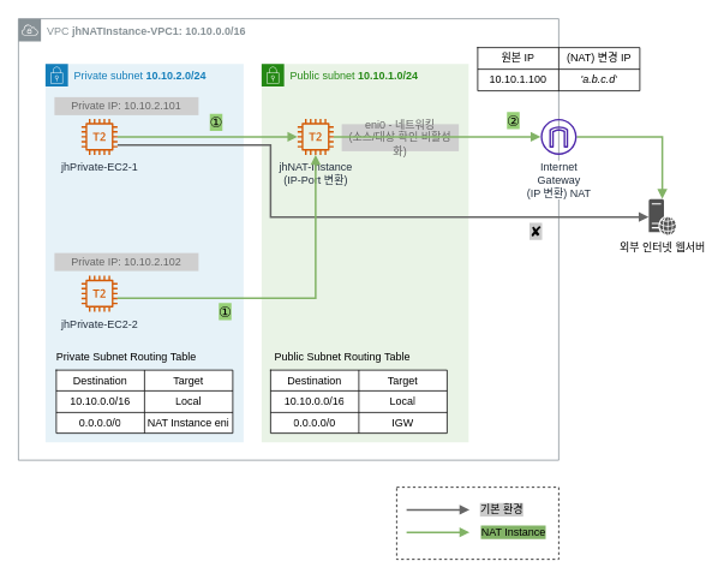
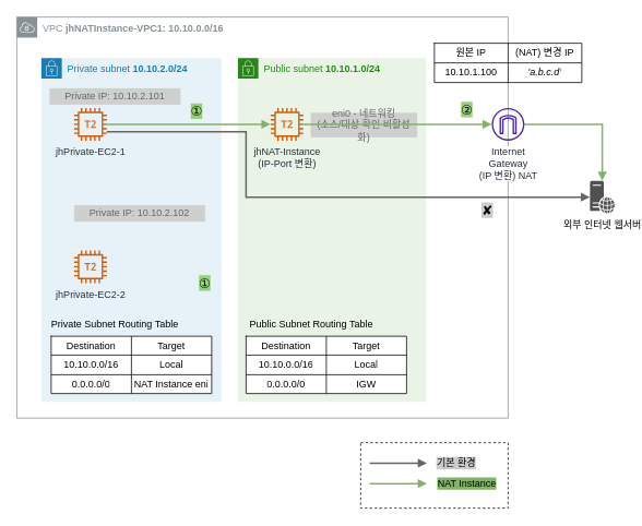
  <mxCell id="0" />
  <mxCell id="1" parent="0" />
  <mxCell id="2" value="VPC &lt;b&gt;jhNATInstance-VPC1: 10.10.0.0/16&lt;/b&gt;" style="sketch=0;outlineConnect=0;gradientColor=none;html=1;whiteSpace=wrap;fontSize=12;fontStyle=0;shape=mxgraph.aws4.group;grIcon=mxgraph.aws4.group_vpc;strokeColor=#879196;fillColor=none;verticalAlign=top;align=left;spacingLeft=30;fontColor=#879196;dashed=0;" parent="1" vertex="1"><mxGeometry x="20" y="20" width="600" height="490" as="geometry" /></mxCell>
  <mxCell id="3" value="Private subnet &lt;b&gt;10.10.2.0/24&lt;/b&gt;" style="points=[[0,0],[0.25,0],[0.5,0],[0.75,0],[1,0],[1,0.25],[1,0.5],[1,0.75],[1,1],[0.75,1],[0.5,1],[0.25,1],[0,1],[0,0.75],[0,0.5],[0,0.25]];outlineConnect=0;gradientColor=none;html=1;whiteSpace=wrap;fontSize=12;fontStyle=0;container=1;pointerEvents=0;collapsible=0;recursiveResize=0;shape=mxgraph.aws4.group;grIcon=mxgraph.aws4.group_security_group;grStroke=0;strokeColor=#147EBA;fillColor=#E6F2F8;verticalAlign=top;align=left;spacingLeft=30;fontColor=#147EBA;dashed=0;" parent="1" vertex="1"><mxGeometry x="50" y="70" width="220" height="420" as="geometry" /></mxCell>
  <mxCell id="4" value="jhPrivate-EC2-2" style="sketch=0;outlineConnect=0;fontColor=#232F3E;gradientColor=none;fillColor=#D45B07;strokeColor=none;dashed=0;verticalLabelPosition=bottom;verticalAlign=top;align=center;html=1;fontSize=12;fontStyle=0;aspect=fixed;pointerEvents=1;shape=mxgraph.aws4.t2_instance;" parent="3" vertex="1"><mxGeometry x="40" y="235" width="40" height="40" as="geometry" /></mxCell>
  <mxCell id="5" value="Private IP: 10.10.2.101" style="text;html=1;strokeColor=none;fillColor=#CFCFCF;align=center;verticalAlign=middle;whiteSpace=wrap;rounded=0;fontColor=#666666;" parent="3" vertex="1"><mxGeometry x="10" y="37" width="160" height="20" as="geometry" /></mxCell>
  <mxCell id="6" value="Private Subnet Routing Table" style="text;html=1;strokeColor=none;fillColor=none;align=center;verticalAlign=middle;whiteSpace=wrap;rounded=0;fontColor=#000000;" parent="3" vertex="1"><mxGeometry y="320" width="180" height="10" as="geometry" /></mxCell>
  <mxCell id="7" value="①" style="text;html=1;strokeColor=none;fillColor=none;align=center;verticalAlign=middle;whiteSpace=wrap;rounded=0;fontSize=16;labelBackgroundColor=#97D077;" parent="3" vertex="1"><mxGeometry x="170" y="50" width="40" height="30" as="geometry" /></mxCell>
  <mxCell id="8" value="①" style="text;html=1;strokeColor=none;fillColor=none;align=center;verticalAlign=middle;whiteSpace=wrap;rounded=0;fontSize=16;labelBackgroundColor=#97D077;" parent="3" vertex="1"><mxGeometry x="180" y="260" width="40" height="30" as="geometry" /></mxCell>
- <mxCell id="9" value="Private IP: 10.10.2.102" style="text;html=1;strokeColor=none;fillColor=#CFCFCF;align=center;verticalAlign=middle;whiteSpace=wrap;rounded=0;fontColor=#666666;" parent="3" vertex="1"><mxGeometry x="10" y="210" width="160" height="20" as="geometry" /></mxCell>
+ <mxCell id="9" value="Private IP: 10.10.2.102" style="text;html=1;strokeColor=none;fillColor=#CFCFCF;align=center;verticalAlign=middle;whiteSpace=wrap;rounded=0;fontColor=#666666;" parent="3" vertex="1"><mxGeometry x="40" y="180" width="160" height="20" as="geometry" /></mxCell>
  <mxCell id="10" value="Public subnet &lt;b&gt;10.10.1.0/24&lt;/b&gt;" style="points=[[0,0],[0.25,0],[0.5,0],[0.75,0],[1,0],[1,0.25],[1,0.5],[1,0.75],[1,1],[0.75,1],[0.5,1],[0.25,1],[0,1],[0,0.75],[0,0.5],[0,0.25]];outlineConnect=0;gradientColor=none;html=1;whiteSpace=wrap;fontSize=12;fontStyle=0;container=1;pointerEvents=0;collapsible=0;recursiveResize=0;shape=mxgraph.aws4.group;grIcon=mxgraph.aws4.group_security_group;grStroke=0;strokeColor=#248814;fillColor=#E9F3E6;verticalAlign=top;align=left;spacingLeft=30;fontColor=#248814;dashed=0;" parent="1" vertex="1"><mxGeometry x="290" y="70" width="230" height="420" as="geometry" /></mxCell>
  <mxCell id="11" value="Public Subnet Routing Table" style="text;html=1;strokeColor=none;fillColor=none;align=center;verticalAlign=middle;whiteSpace=wrap;rounded=0;fontColor=#000000;" parent="10" vertex="1"><mxGeometry y="320" width="180" height="10" as="geometry" /></mxCell>
  <mxCell id="12" value="eni0 - 네트워킹&lt;br&gt;(소스/대상 확인 비활성화)" style="text;html=1;strokeColor=none;fillColor=#CFCFCF;align=center;verticalAlign=middle;whiteSpace=wrap;rounded=0;fontColor=#666666;" parent="10" vertex="1"><mxGeometry x="89" y="67" width="130" height="30" as="geometry" /></mxCell>
  <mxCell id="13" style="edgeStyle=orthogonalEdgeStyle;rounded=0;orthogonalLoop=1;jettySize=auto;html=1;fillColor=#f5f5f5;strokeColor=#666666;strokeWidth=2;endArrow=block;endFill=1;" parent="1" source="47" target="45" edge="1"><mxGeometry relative="1" as="geometry"><Array as="points"><mxPoint x="300" y="160" /><mxPoint x="300" y="240" /></Array></mxGeometry></mxCell>
  <mxCell id="14" style="edgeStyle=orthogonalEdgeStyle;rounded=0;orthogonalLoop=1;jettySize=auto;html=1;strokeWidth=2;endArrow=block;endFill=1;fillColor=#d5e8d4;strokeColor=#82b366;" parent="1" source="15" target="17" edge="1"><mxGeometry relative="1" as="geometry" /></mxCell>
  <mxCell id="15" value="jhNAT-Instance&lt;br&gt;(IP-Port 변환)" style="sketch=0;outlineConnect=0;fontColor=#232F3E;gradientColor=none;fillColor=#D45B07;strokeColor=none;dashed=0;verticalLabelPosition=bottom;verticalAlign=top;align=center;html=1;fontSize=12;fontStyle=0;aspect=fixed;pointerEvents=1;shape=mxgraph.aws4.t2_instance;" parent="1" vertex="1"><mxGeometry x="330" y="131" width="40" height="40" as="geometry" /></mxCell>
  <mxCell id="16" style="edgeStyle=orthogonalEdgeStyle;rounded=0;orthogonalLoop=1;jettySize=auto;html=1;strokeWidth=2;endArrow=block;endFill=1;fillColor=#d5e8d4;strokeColor=#82b366;" parent="1" source="17" target="45" edge="1"><mxGeometry relative="1" as="geometry" /></mxCell>
  <mxCell id="17" value="Internet&lt;br&gt;Gateway&lt;br&gt;(IP 변환) NAT" style="sketch=0;outlineConnect=0;fontColor=#232F3E;gradientColor=none;fillColor=#4D27AA;strokeColor=none;dashed=0;verticalLabelPosition=bottom;verticalAlign=top;align=center;html=1;fontSize=12;fontStyle=0;aspect=fixed;pointerEvents=1;shape=mxgraph.aws4.internet_gateway;rounded=0;shadow=0;labelBackgroundColor=default;" parent="1" vertex="1"><mxGeometry x="600" y="131" width="40" height="40" as="geometry" /></mxCell>
  <mxCell id="18" value="" style="shape=table;startSize=0;container=1;collapsible=0;childLayout=tableLayout;fontColor=#000000;" parent="1" vertex="1"><mxGeometry x="62" y="410" width="196" height="70" as="geometry" /></mxCell>
  <mxCell id="19" value="" style="shape=tableRow;horizontal=0;startSize=0;swimlaneHead=0;swimlaneBody=0;top=0;left=0;bottom=0;right=0;collapsible=0;dropTarget=0;fillColor=none;points=[[0,0.5],[1,0.5]];portConstraint=eastwest;fontColor=#666666;" parent="18" vertex="1"><mxGeometry width="196" height="23" as="geometry" /></mxCell>
  <mxCell id="20" value="Destination" style="shape=partialRectangle;html=1;whiteSpace=wrap;connectable=0;overflow=hidden;fillColor=none;top=0;left=0;bottom=0;right=0;pointerEvents=1;fontColor=#000000;" parent="19" vertex="1"><mxGeometry width="98" height="23" as="geometry"><mxRectangle width="98" height="23" as="alternateBounds" /></mxGeometry></mxCell>
  <mxCell id="21" value="Target" style="shape=partialRectangle;html=1;whiteSpace=wrap;connectable=0;overflow=hidden;fillColor=none;top=0;left=0;bottom=0;right=0;pointerEvents=1;fontColor=#000000;" parent="19" vertex="1"><mxGeometry x="98" width="98" height="23" as="geometry"><mxRectangle width="98" height="23" as="alternateBounds" /></mxGeometry></mxCell>
  <mxCell id="22" value="" style="shape=tableRow;horizontal=0;startSize=0;swimlaneHead=0;swimlaneBody=0;top=0;left=0;bottom=0;right=0;collapsible=0;dropTarget=0;fillColor=none;points=[[0,0.5],[1,0.5]];portConstraint=eastwest;fontColor=#666666;" parent="18" vertex="1"><mxGeometry y="23" width="196" height="24" as="geometry" /></mxCell>
  <mxCell id="23" value="10.10.0.0/16" style="shape=partialRectangle;html=1;whiteSpace=wrap;connectable=0;overflow=hidden;fillColor=none;top=0;left=0;bottom=0;right=0;pointerEvents=1;fontColor=#000000;" parent="22" vertex="1"><mxGeometry width="98" height="24" as="geometry"><mxRectangle width="98" height="24" as="alternateBounds" /></mxGeometry></mxCell>
  <mxCell id="24" value="Local" style="shape=partialRectangle;html=1;whiteSpace=wrap;connectable=0;overflow=hidden;fillColor=none;top=0;left=0;bottom=0;right=0;pointerEvents=1;fontColor=#000000;" parent="22" vertex="1"><mxGeometry x="98" width="98" height="24" as="geometry"><mxRectangle width="98" height="24" as="alternateBounds" /></mxGeometry></mxCell>
  <mxCell id="25" value="" style="shape=tableRow;horizontal=0;startSize=0;swimlaneHead=0;swimlaneBody=0;top=0;left=0;bottom=0;right=0;collapsible=0;dropTarget=0;fillColor=none;points=[[0,0.5],[1,0.5]];portConstraint=eastwest;fontColor=#666666;" parent="18" vertex="1"><mxGeometry y="47" width="196" height="23" as="geometry" /></mxCell>
  <mxCell id="26" value="0.0.0.0/0" style="shape=partialRectangle;html=1;whiteSpace=wrap;connectable=0;overflow=hidden;fillColor=none;top=0;left=0;bottom=0;right=0;pointerEvents=1;fontColor=#000000;" parent="25" vertex="1"><mxGeometry width="98" height="23" as="geometry"><mxRectangle width="98" height="23" as="alternateBounds" /></mxGeometry></mxCell>
  <mxCell id="27" value="NAT Instance eni" style="shape=partialRectangle;html=1;whiteSpace=wrap;connectable=0;overflow=hidden;fillColor=none;top=0;left=0;bottom=0;right=0;pointerEvents=1;fontColor=#000000;" parent="25" vertex="1"><mxGeometry x="98" width="98" height="23" as="geometry"><mxRectangle width="98" height="23" as="alternateBounds" /></mxGeometry></mxCell>
  <mxCell id="28" value="" style="shape=table;startSize=0;container=1;collapsible=0;childLayout=tableLayout;fontColor=#000000;" parent="1" vertex="1"><mxGeometry x="300" y="410" width="196" height="70" as="geometry" /></mxCell>
  <mxCell id="29" value="" style="shape=tableRow;horizontal=0;startSize=0;swimlaneHead=0;swimlaneBody=0;top=0;left=0;bottom=0;right=0;collapsible=0;dropTarget=0;fillColor=none;points=[[0,0.5],[1,0.5]];portConstraint=eastwest;fontColor=#666666;" parent="28" vertex="1"><mxGeometry width="196" height="23" as="geometry" /></mxCell>
  <mxCell id="30" value="Destination" style="shape=partialRectangle;html=1;whiteSpace=wrap;connectable=0;overflow=hidden;fillColor=none;top=0;left=0;bottom=0;right=0;pointerEvents=1;fontColor=#000000;" parent="29" vertex="1"><mxGeometry width="98" height="23" as="geometry"><mxRectangle width="98" height="23" as="alternateBounds" /></mxGeometry></mxCell>
  <mxCell id="31" value="Target" style="shape=partialRectangle;html=1;whiteSpace=wrap;connectable=0;overflow=hidden;fillColor=none;top=0;left=0;bottom=0;right=0;pointerEvents=1;fontColor=#000000;" parent="29" vertex="1"><mxGeometry x="98" width="98" height="23" as="geometry"><mxRectangle width="98" height="23" as="alternateBounds" /></mxGeometry></mxCell>
  <mxCell id="32" value="" style="shape=tableRow;horizontal=0;startSize=0;swimlaneHead=0;swimlaneBody=0;top=0;left=0;bottom=0;right=0;collapsible=0;dropTarget=0;fillColor=none;points=[[0,0.5],[1,0.5]];portConstraint=eastwest;fontColor=#666666;" parent="28" vertex="1"><mxGeometry y="23" width="196" height="24" as="geometry" /></mxCell>
  <mxCell id="33" value="10.10.0.0/16" style="shape=partialRectangle;html=1;whiteSpace=wrap;connectable=0;overflow=hidden;fillColor=none;top=0;left=0;bottom=0;right=0;pointerEvents=1;fontColor=#000000;" parent="32" vertex="1"><mxGeometry width="98" height="24" as="geometry"><mxRectangle width="98" height="24" as="alternateBounds" /></mxGeometry></mxCell>
  <mxCell id="34" value="Local" style="shape=partialRectangle;html=1;whiteSpace=wrap;connectable=0;overflow=hidden;fillColor=none;top=0;left=0;bottom=0;right=0;pointerEvents=1;fontColor=#000000;" parent="32" vertex="1"><mxGeometry x="98" width="98" height="24" as="geometry"><mxRectangle width="98" height="24" as="alternateBounds" /></mxGeometry></mxCell>
  <mxCell id="35" value="" style="shape=tableRow;horizontal=0;startSize=0;swimlaneHead=0;swimlaneBody=0;top=0;left=0;bottom=0;right=0;collapsible=0;dropTarget=0;fillColor=none;points=[[0,0.5],[1,0.5]];portConstraint=eastwest;fontColor=#666666;" parent="28" vertex="1"><mxGeometry y="47" width="196" height="23" as="geometry" /></mxCell>
  <mxCell id="36" value="0.0.0.0/0" style="shape=partialRectangle;html=1;whiteSpace=wrap;connectable=0;overflow=hidden;fillColor=none;top=0;left=0;bottom=0;right=0;pointerEvents=1;fontColor=#000000;" parent="35" vertex="1"><mxGeometry width="98" height="23" as="geometry"><mxRectangle width="98" height="23" as="alternateBounds" /></mxGeometry></mxCell>
  <mxCell id="37" value="IGW" style="shape=partialRectangle;html=1;whiteSpace=wrap;connectable=0;overflow=hidden;fillColor=none;top=0;left=0;bottom=0;right=0;pointerEvents=1;fontColor=#000000;" parent="35" vertex="1"><mxGeometry x="98" width="98" height="23" as="geometry"><mxRectangle width="98" height="23" as="alternateBounds" /></mxGeometry></mxCell>
  <mxCell id="38" value="" style="shape=table;startSize=0;container=1;collapsible=0;childLayout=tableLayout;fontColor=#000000;" parent="1" vertex="1"><mxGeometry x="530" y="52" width="180" height="48" as="geometry" /></mxCell>
  <mxCell id="39" value="" style="shape=tableRow;horizontal=0;startSize=0;swimlaneHead=0;swimlaneBody=0;top=0;left=0;bottom=0;right=0;collapsible=0;dropTarget=0;fillColor=none;points=[[0,0.5],[1,0.5]];portConstraint=eastwest;fontColor=#000000;" parent="38" vertex="1"><mxGeometry width="180" height="24" as="geometry" /></mxCell>
  <mxCell id="40" value="원본 IP" style="shape=partialRectangle;html=1;whiteSpace=wrap;connectable=0;overflow=hidden;fillColor=none;top=0;left=0;bottom=0;right=0;pointerEvents=1;fontColor=#000000;" parent="39" vertex="1"><mxGeometry width="90" height="24" as="geometry"><mxRectangle width="90" height="24" as="alternateBounds" /></mxGeometry></mxCell>
  <mxCell id="41" value="(NAT) 변경 IP" style="shape=partialRectangle;html=1;whiteSpace=wrap;connectable=0;overflow=hidden;fillColor=none;top=0;left=0;bottom=0;right=0;pointerEvents=1;fontColor=#000000;" parent="39" vertex="1"><mxGeometry x="90" width="90" height="24" as="geometry"><mxRectangle width="90" height="24" as="alternateBounds" /></mxGeometry></mxCell>
  <mxCell id="42" value="" style="shape=tableRow;horizontal=0;startSize=0;swimlaneHead=0;swimlaneBody=0;top=0;left=0;bottom=0;right=0;collapsible=0;dropTarget=0;fillColor=none;points=[[0,0.5],[1,0.5]];portConstraint=eastwest;fontColor=#000000;" parent="38" vertex="1"><mxGeometry y="24" width="180" height="24" as="geometry" /></mxCell>
  <mxCell id="43" value="10.10.1.100" style="shape=partialRectangle;html=1;whiteSpace=wrap;connectable=0;overflow=hidden;fillColor=none;top=0;left=0;bottom=0;right=0;pointerEvents=1;fontColor=#000000;" parent="42" vertex="1"><mxGeometry width="90" height="24" as="geometry"><mxRectangle width="90" height="24" as="alternateBounds" /></mxGeometry></mxCell>
  <mxCell id="44" value="&lt;i&gt;'a.b.c.d'&lt;/i&gt;" style="shape=partialRectangle;html=1;whiteSpace=wrap;connectable=0;overflow=hidden;fillColor=none;top=0;left=0;bottom=0;right=0;pointerEvents=1;fontColor=#000000;" parent="42" vertex="1"><mxGeometry x="90" width="90" height="24" as="geometry"><mxRectangle width="90" height="24" as="alternateBounds" /></mxGeometry></mxCell>
  <mxCell id="45" value="외부 인터넷 웹서버" style="sketch=0;pointerEvents=1;shadow=0;dashed=0;html=1;strokeColor=none;fillColor=#505050;labelPosition=center;verticalLabelPosition=bottom;verticalAlign=top;outlineConnect=0;align=center;shape=mxgraph.office.servers.web_server;" parent="1" vertex="1"><mxGeometry x="720" y="220" width="30" height="40" as="geometry" /></mxCell>
  <mxCell id="46" style="edgeStyle=orthogonalEdgeStyle;rounded=0;orthogonalLoop=1;jettySize=auto;html=1;strokeWidth=2;endArrow=block;endFill=1;fillColor=#d5e8d4;strokeColor=#82b366;" parent="1" source="47" target="15" edge="1"><mxGeometry relative="1" as="geometry" /></mxCell>
  <mxCell id="47" value="jhPrivate-EC2-1" style="sketch=0;outlineConnect=0;fontColor=#232F3E;gradientColor=none;fillColor=#D45B07;strokeColor=none;dashed=0;verticalLabelPosition=bottom;verticalAlign=top;align=center;html=1;fontSize=12;fontStyle=0;aspect=fixed;pointerEvents=1;shape=mxgraph.aws4.t2_instance;" parent="1" vertex="1"><mxGeometry x="90" y="131" width="40" height="40" as="geometry" /></mxCell>
  <mxCell id="48" value="" style="rounded=0;whiteSpace=wrap;html=1;labelBackgroundColor=none;fontColor=#000000;dashed=1;" parent="1" vertex="1"><mxGeometry x="440" y="540" width="180" height="80" as="geometry" /></mxCell>
  <mxCell id="49" value="" style="endArrow=block;html=1;rounded=0;strokeColor=#666666;strokeWidth=2;endFill=1;fillColor=#f5f5f5;" parent="1" edge="1"><mxGeometry width="50" height="50" relative="1" as="geometry"><mxPoint x="451" y="565" as="sourcePoint" /><mxPoint x="521" y="565" as="targetPoint" /></mxGeometry></mxCell>
  <mxCell id="50" value="기본 환경" style="text;html=1;strokeColor=none;fillColor=none;align=center;verticalAlign=middle;whiteSpace=wrap;rounded=0;fontColor=#000000;labelBackgroundColor=#CCCCCC;" parent="1" vertex="1"><mxGeometry x="527" y="550" width="60" height="30" as="geometry" /></mxCell>
  <mxCell id="51" value="" style="endArrow=block;html=1;rounded=0;strokeColor=#82b366;strokeWidth=2;endFill=1;fillColor=#d5e8d4;" parent="1" edge="1"><mxGeometry width="50" height="50" relative="1" as="geometry"><mxPoint x="451" y="590" as="sourcePoint" /><mxPoint x="521" y="590" as="targetPoint" /></mxGeometry></mxCell>
  <mxCell id="52" value="NAT Instance" style="text;html=1;strokeColor=none;fillColor=none;align=center;verticalAlign=middle;whiteSpace=wrap;rounded=0;labelBackgroundColor=#82B366;" parent="1" vertex="1"><mxGeometry x="520" y="580" width="100" height="20" as="geometry" /></mxCell>
- <mxCell id="53" style="edgeStyle=orthogonalEdgeStyle;rounded=0;orthogonalLoop=1;jettySize=auto;html=1;strokeWidth=2;endArrow=block;endFill=1;fillColor=#d5e8d4;strokeColor=#82b366;" parent="1" source="4" target="15" edge="1"><mxGeometry relative="1" as="geometry"><Array as="points"><mxPoint x="350" y="330" /></Array></mxGeometry></mxCell>
  <mxCell id="54" value="②" style="text;html=1;strokeColor=none;fillColor=none;align=center;verticalAlign=middle;whiteSpace=wrap;rounded=0;fontSize=16;labelBackgroundColor=#97D077;" parent="1" vertex="1"><mxGeometry x="550" y="120" width="40" height="25" as="geometry" /></mxCell>
  <mxCell id="55" value="✘" style="text;html=1;strokeColor=none;fillColor=none;align=center;verticalAlign=middle;whiteSpace=wrap;rounded=0;labelBackgroundColor=#CCCCCC;fontSize=16;" parent="1" vertex="1"><mxGeometry x="580" y="246" width="30" height="20" as="geometry" /></mxCell>
